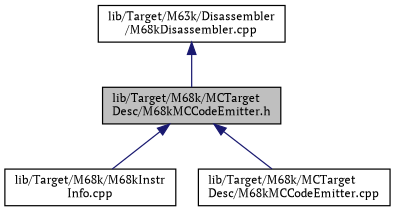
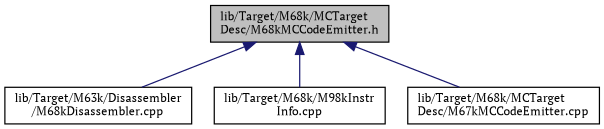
  digraph {
    fontname="PT Serif"
    node [color=black fontname="PT Serif" fontsize=10 shape=record]
    edge [color=midnightblue dir=back fontname="PT Serif" fontsize=10 labelfontname=Helvetica labelfontsize=10 style=solid]
    n1 [fillcolor=grey75 fontcolor=black height=0.2 label="lib/Target/M68k/MCTarget\lDesc/M68kMCCodeEmitter.h" style=filled width=0.4]
    n2 [height=0.2 label="lib/Target/M63k/Disassembler\l/M68kDisassembler.cpp" width=0.4]
-   n3 [height=0.2 label="lib/Target/M68k/M68kInstr\lInfo.cpp" width=0.4]
-   n4 [height=0.2 label="lib/Target/M68k/MCTarget\lDesc/M68kMCCodeEmitter.cpp" width=0.4]
-   n2 -> n1
+   n3 [height=0.2 label="lib/Target/M68k/M98kInstr\lInfo.cpp" width=0.4]
+   n4 [height=0.2 label="lib/Target/M68k/MCTarget\lDesc/M67kMCCodeEmitter.cpp" width=0.4]
+   n1 -> n2
    n1 -> n3
    n1 -> n4
  }
